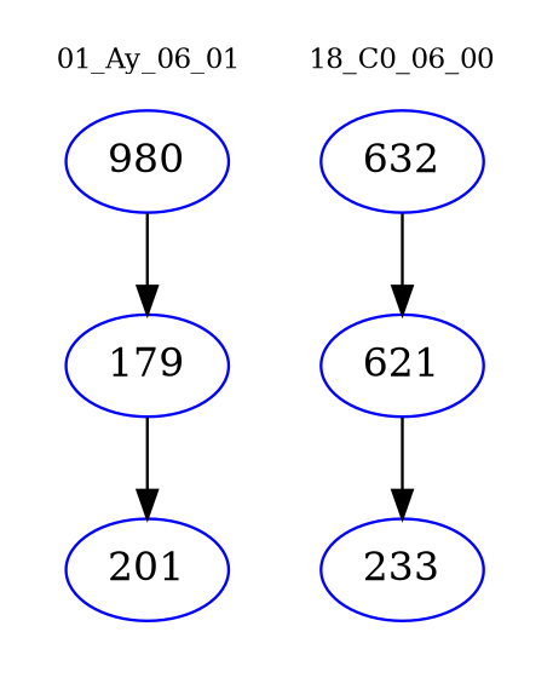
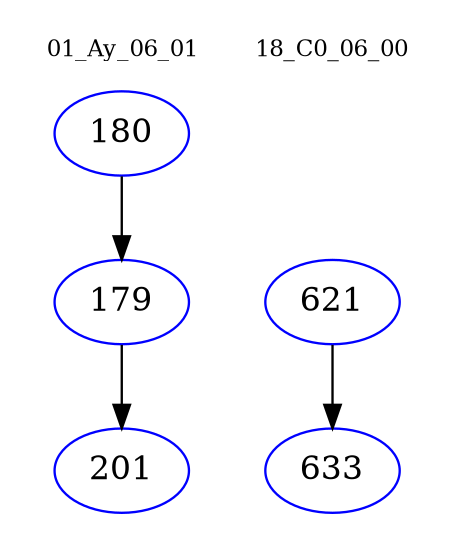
  digraph {
    node [color=blue]
    edge [color=black]
-   n1 [label=980]
+   n1 [label=180]
    n2 [label=179]
    n3 [label=201]
-   n4 [label=632]
    n5 [label=621]
-   n6 [label=233]
+   n6 [label=633]
    subgraph cluster_1 {
      color=white
      fontsize=10
      label="01_Ay_06_01"
      n1
      n2
      n3
    }
    subgraph cluster_2 {
      color=white
      fontsize=10
      label="18_C0_06_00"
-     n4
      n5
      n6
    }
    n1 -> n2
    n2 -> n3
-   n4 -> n5
    n5 -> n6
  }
